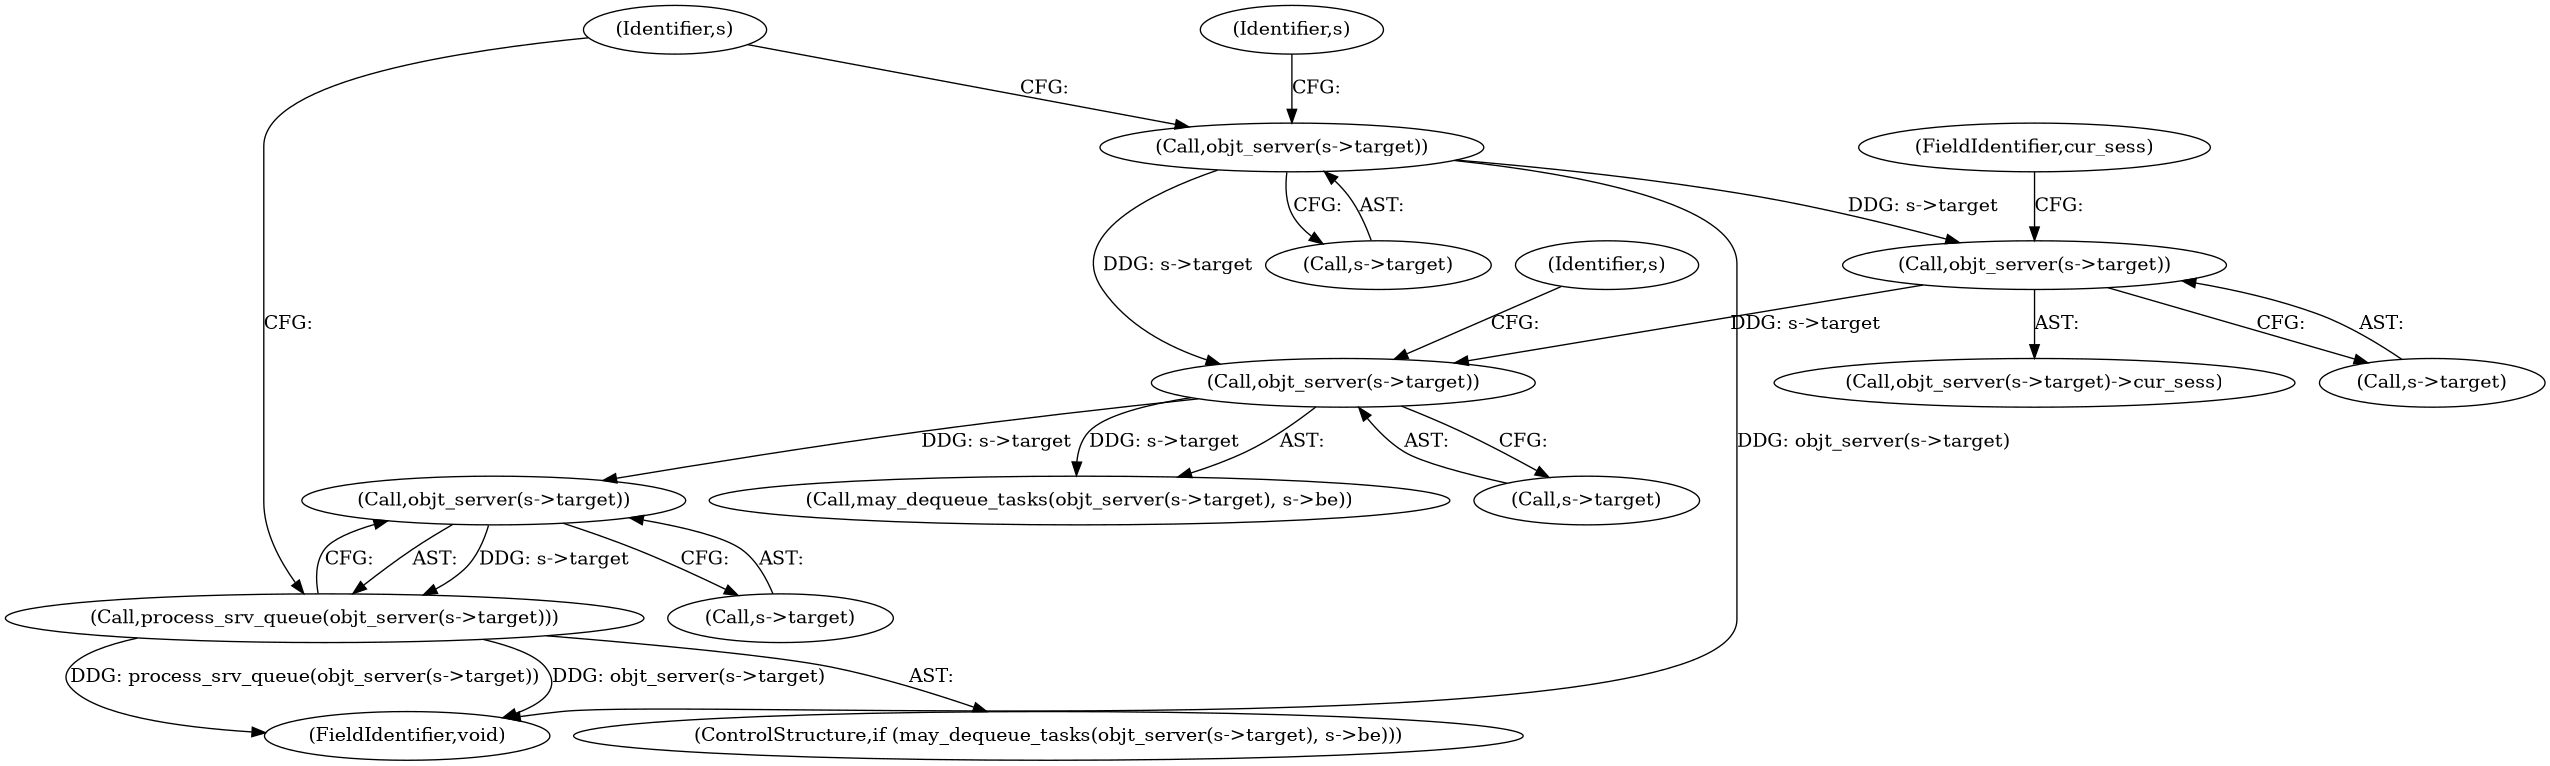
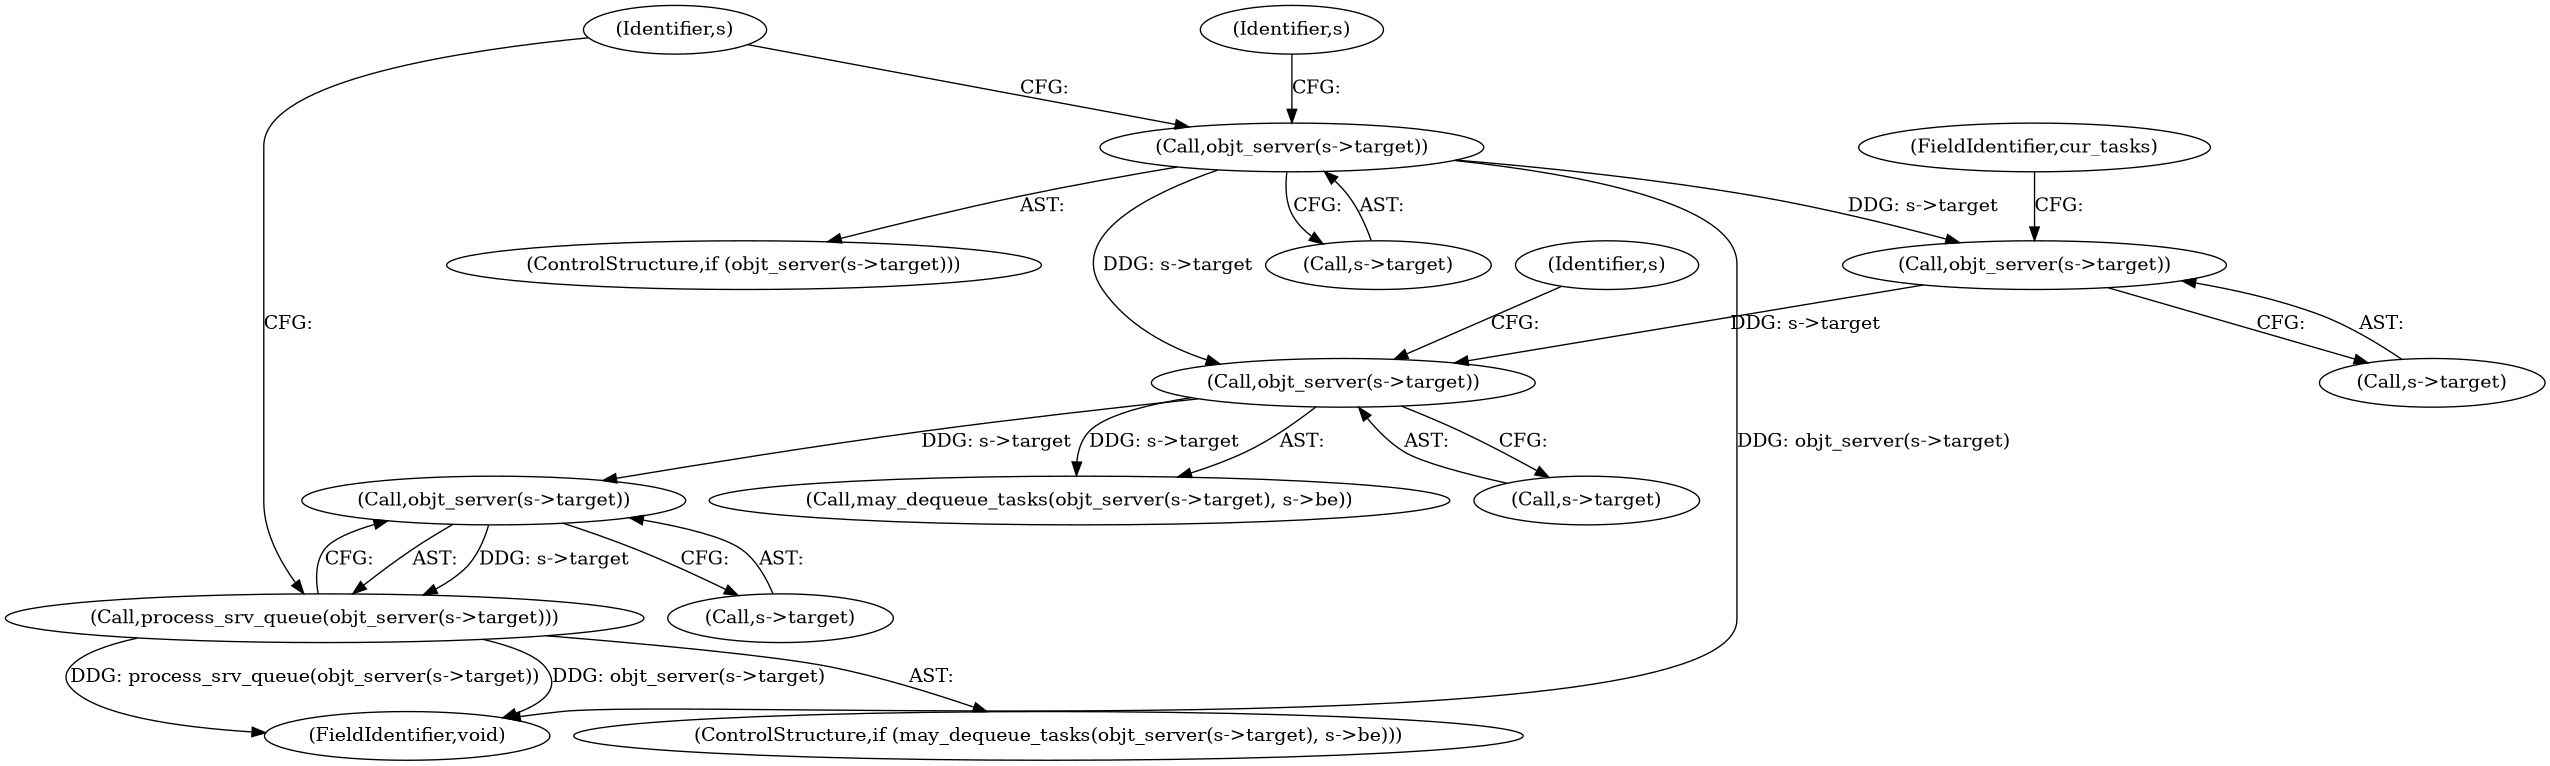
  digraph {
    n1 [label="(Call,objt_server(s->target))"]
    n2 [label="(Call,process_srv_queue(objt_server(s->target)))"]
    n3 [label="(Call,s->target)"]
    n4 [label="(FieldIdentifier,void)"]
    n5 [label="(ControlStructure,if (may_dequeue_tasks(objt_server(s->target), s->be)))"]
    n6 [label="(Call,objt_server(s->target))"]
    n7 [label="(Call,may_dequeue_tasks(objt_server(s->target), s->be))"]
    n8 [label="(Call,s->target)"]
    n9 [label="(Call,objt_server(s->target))"]
    n10 [label="(Call,s->target)"]
-   n11 [label="(Call,objt_server(s->target)->cur_sess)"]
    n12 [label="(Call,objt_server(s->target))"]
    n13 [label="(Call,s->target)"]
-   n15 [label="(FieldIdentifier,cur_sess)"]
+   n14 [label="(ControlStructure,if (objt_server(s->target)))"]
+   n15 [label="(FieldIdentifier,cur_tasks)"]
    n16 [label="(Identifier,s)"]
    n17 [label="(Identifier,s)"]
    n18 [label="(Identifier,s)"]
    n1 -> n2 [label="AST: "]
    n1 -> n2 [label="DDG: s->target"]
    n1 -> n3 [label="CFG: "]
    n2 -> n1 [label="CFG: "]
    n2 -> n4 [label="DDG: objt_server(s->target)"]
    n2 -> n4 [label="DDG: process_srv_queue(objt_server(s->target))"]
    n2 -> n5 [label="AST: "]
    n3 -> n1 [label="AST: "]
    n6 -> n1 [label="DDG: s->target"]
    n6 -> n7 [label="AST: "]
    n6 -> n7 [label="DDG: s->target"]
    n6 -> n8 [label="CFG: "]
    n8 -> n6 [label="AST: "]
    n9 -> n6 [label="DDG: s->target"]
    n9 -> n10 [label="CFG: "]
-   n9 -> n11 [label="AST: "]
    n10 -> n9 [label="AST: "]
    n12 -> n4 [label="DDG: objt_server(s->target)"]
    n12 -> n6 [label="DDG: s->target"]
    n12 -> n9 [label="DDG: s->target"]
    n12 -> n13 [label="CFG: "]
+   n12 -> n14 [label="AST: "]
    n13 -> n12 [label="AST: "]
    n15 -> n9 [label="CFG: "]
    n16 -> n6 [label="CFG: "]
    n17 -> n12 [label="CFG: "]
    n18 -> n2 [label="CFG: "]
    n18 -> n12 [label="CFG: "]
  }
